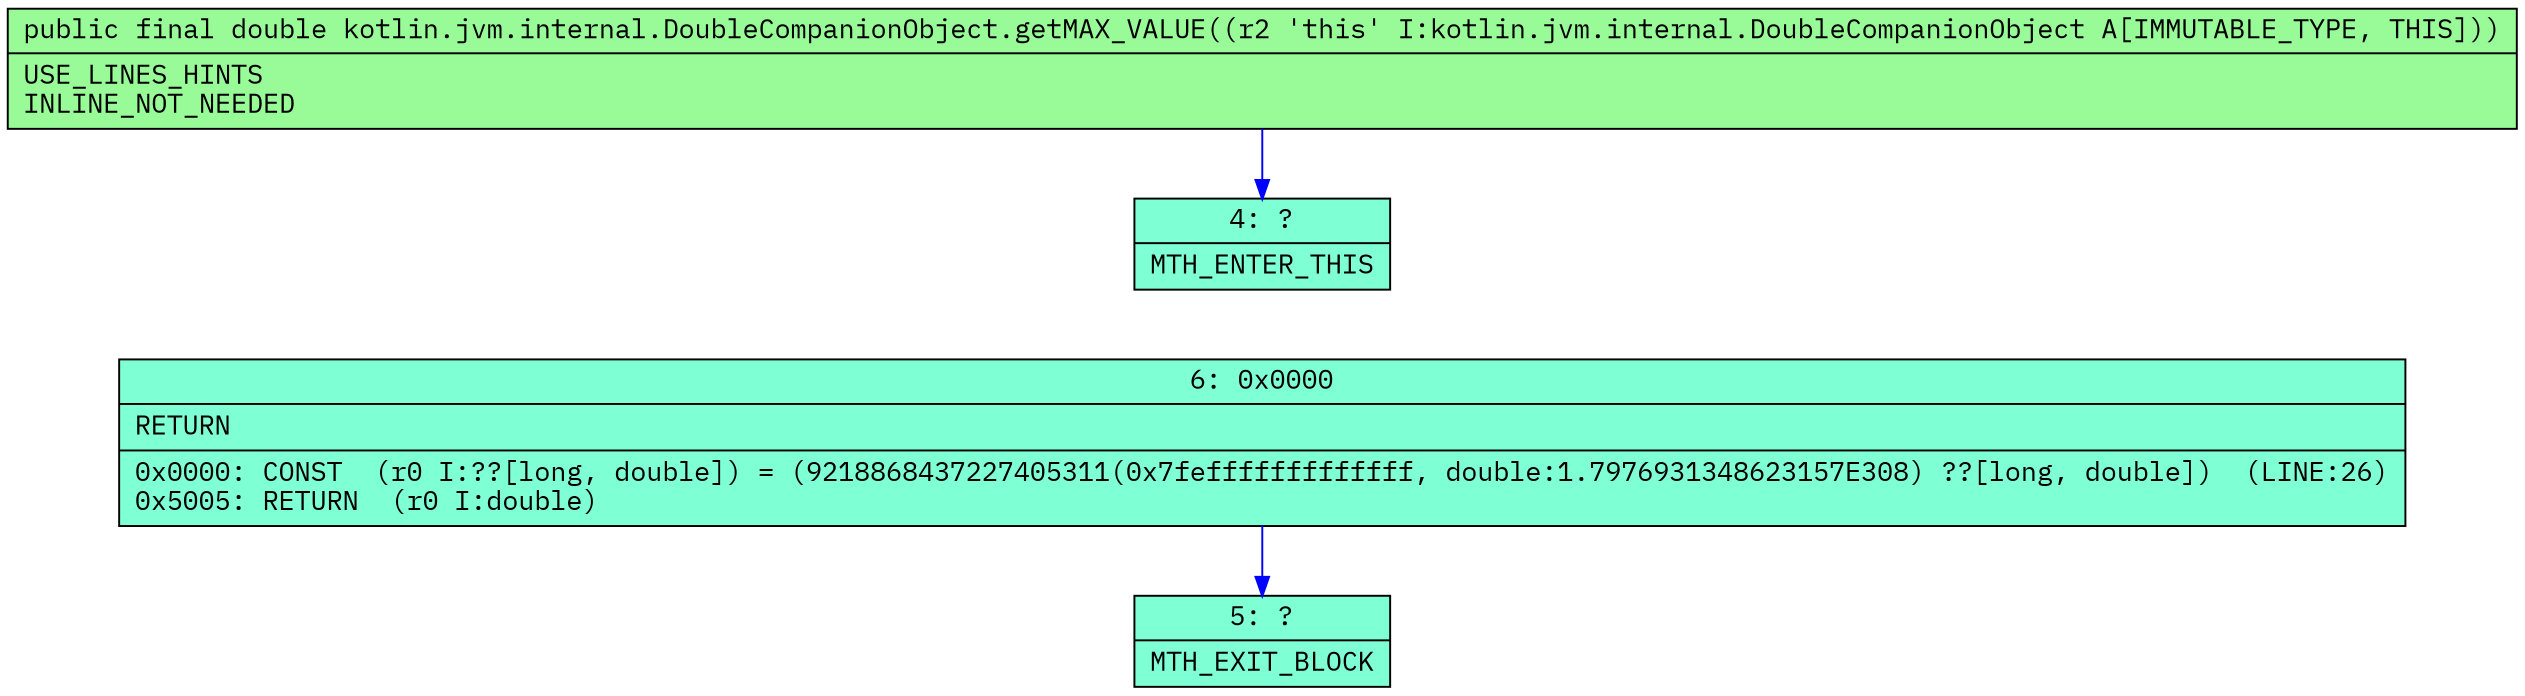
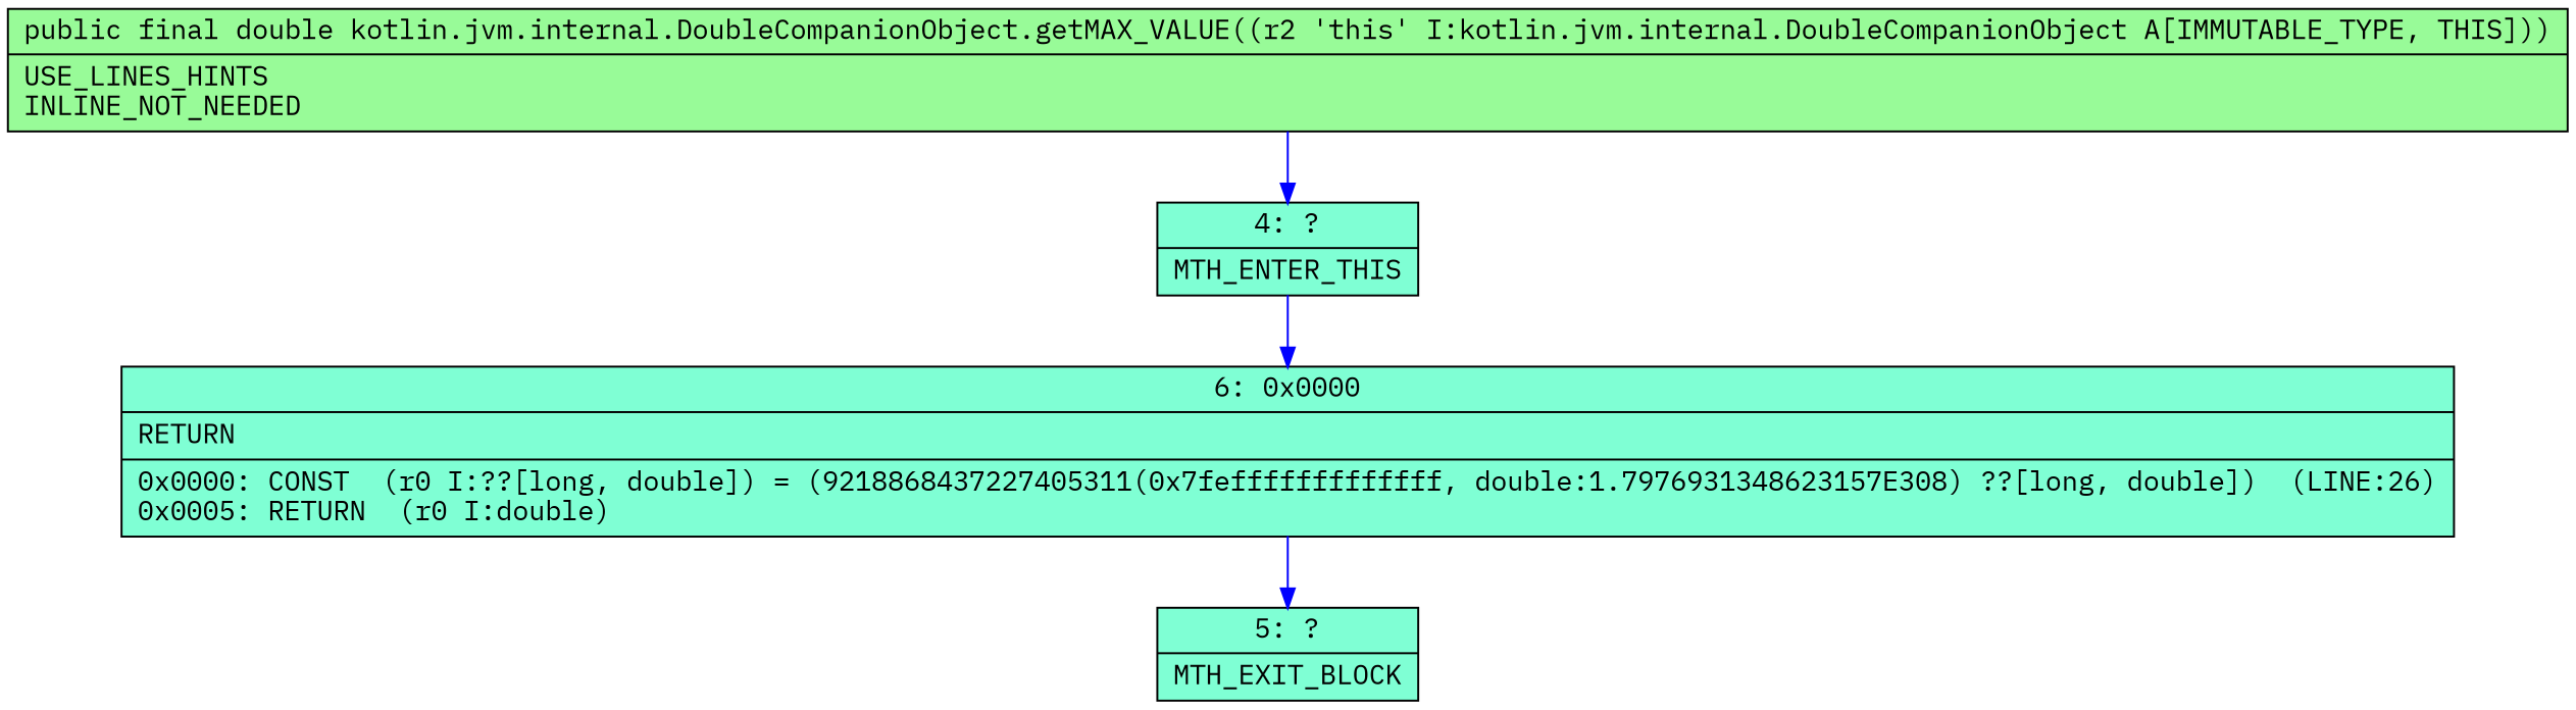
  digraph {
    fontname="IBM Plex Mono"
    node [fillcolor=aquamarine fontname="IBM Plex Mono" shape=record style=filled]
    edge [color=blue fontname="IBM Plex Mono"]
    n1 [label="{4\:\ ?|MTH_ENTER_THIS\l}"]
-   n2 [label="{6\:\ 0x0000|RETURN\l|0x0000: CONST  (r0 I:??[long, double]) = (9218868437227405311(0x7fefffffffffffff, double:1.7976931348623157E308) ??[long, double])  (LINE:26)\l0x5005: RETURN  (r0 I:double) \l}"]
+   n2 [label="{6\:\ 0x0000|RETURN\l|0x0000: CONST  (r0 I:??[long, double]) = (9218868437227405311(0x7fefffffffffffff, double:1.7976931348623157E308) ??[long, double])  (LINE:26)\l0x0005: RETURN  (r0 I:double) \l}"]
    n3 [label="{5\:\ ?|MTH_EXIT_BLOCK\l}"]
    n4 [fillcolor=palegreen label="{public final double kotlin.jvm.internal.DoubleCompanionObject.getMAX_VALUE((r2 'this' I:kotlin.jvm.internal.DoubleCompanionObject A[IMMUTABLE_TYPE, THIS]))  | USE_LINES_HINTS\lINLINE_NOT_NEEDED\l}"]
+   n1 -> n2
    n2 -> n3
    n4 -> n1
  }
